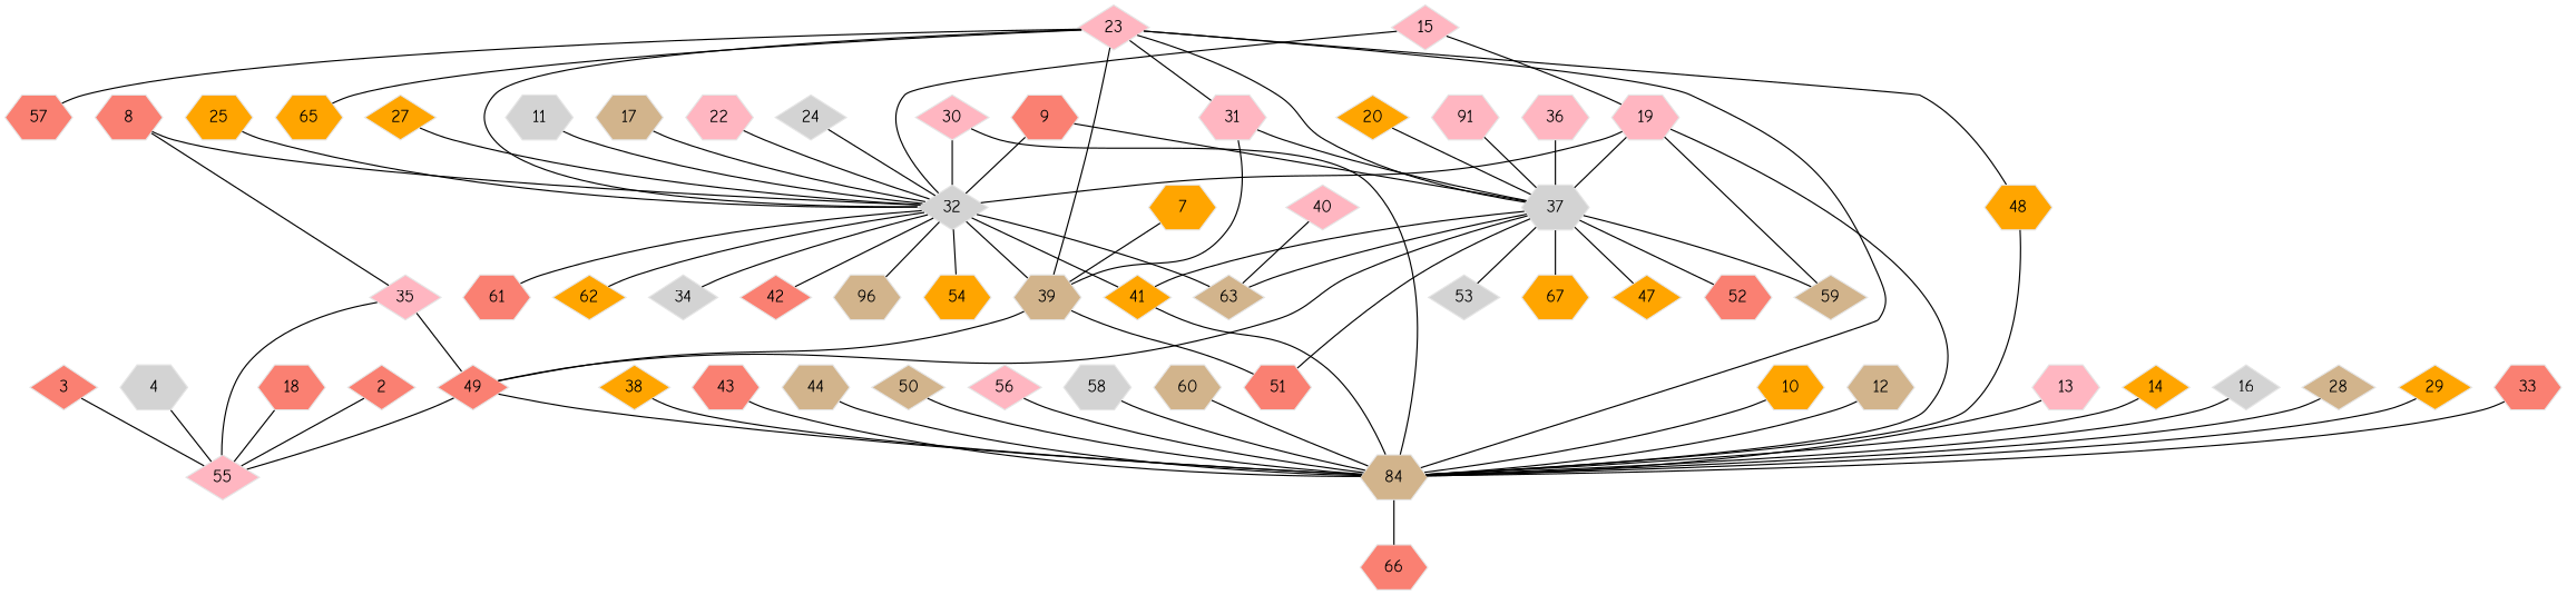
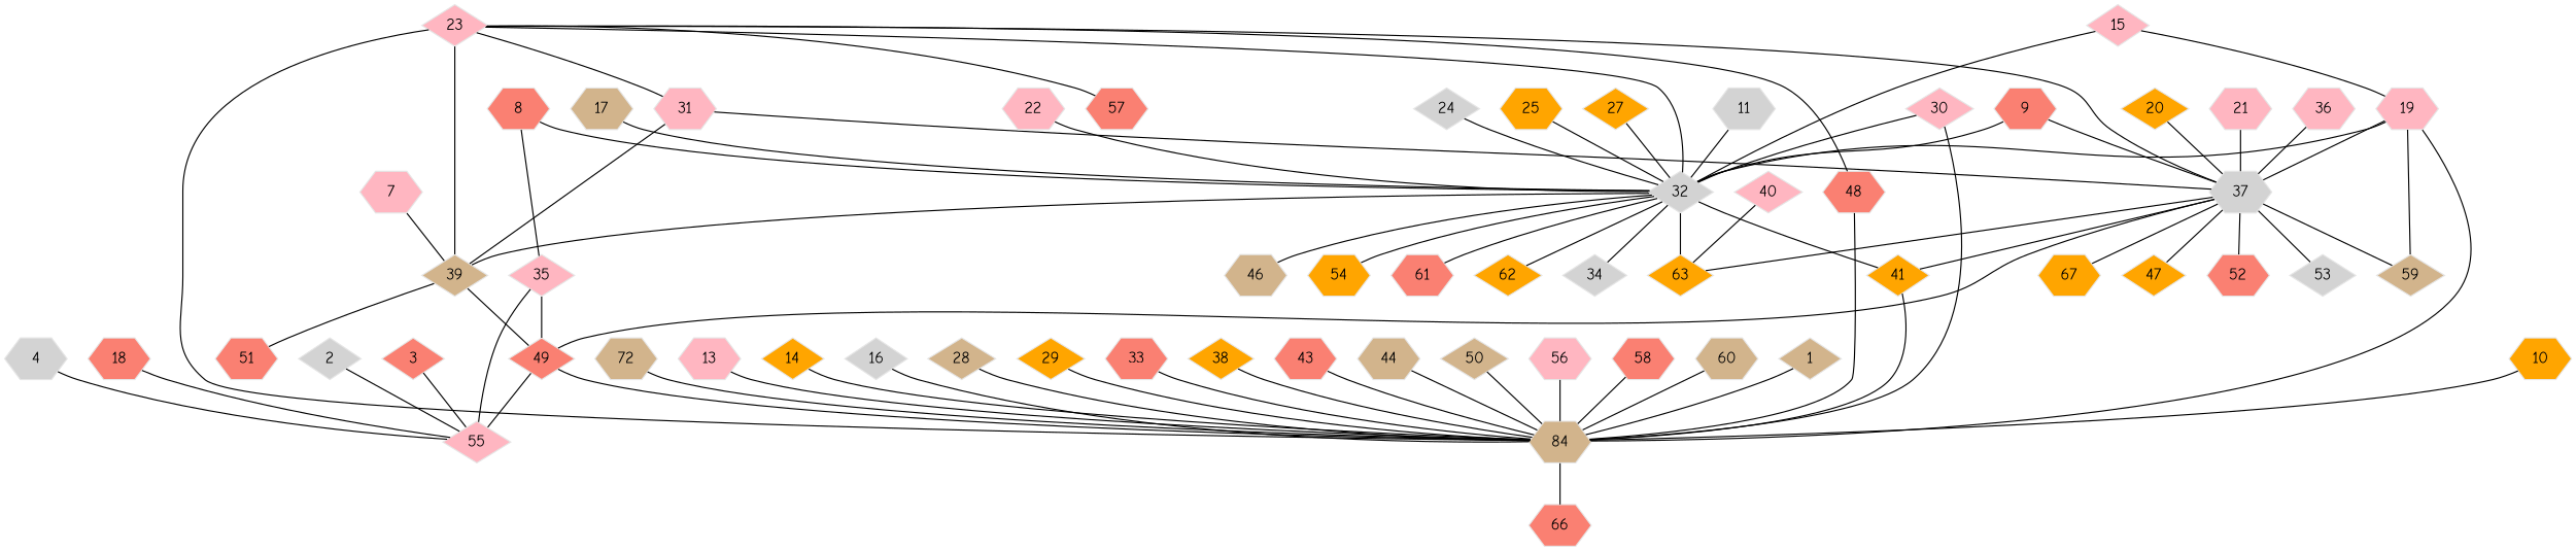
  graph {
    fontname="Comic Neue"
    node [color=gray90 fillcolor=salmon fontname="Comic Neue" shape=hexagon style=filled]
    edge [fontname="Comic Neue" weight=1.0]
+   1 [fillcolor=tan shape=diamond]
    n2 [fillcolor=tan label=84]
    66
-   2 [shape=diamond]
+   2 [fillcolor=lightgrey shape=diamond]
    55 [fillcolor=lightpink shape=diamond]
    3 [shape=diamond]
    4 [fillcolor=lightgrey]
    23 [fillcolor=lightpink shape=diamond]
-   39 [fillcolor=tan]
+   39 [fillcolor=tan shape=diamond]
    32 [fillcolor=lightgrey shape=diamond]
    37 [fillcolor=lightgrey]
    31 [fillcolor=lightpink]
-   48 [fillcolor=orange]
+   48
    57
-   65 [fillcolor=orange]
-   7 [fillcolor=orange]
+   7 [fillcolor=lightpink]
    49 [shape=diamond]
    51
    8
    35 [fillcolor=lightpink shape=diamond]
    34 [fillcolor=lightgrey shape=diamond]
    41 [fillcolor=orange shape=diamond]
-   42 [shape=diamond]
-   46 [fillcolor=tan label=96]
+   46 [fillcolor=tan]
    54 [fillcolor=orange]
    61
    62 [fillcolor=orange shape=diamond]
-   63 [fillcolor=tan shape=diamond]
+   63 [fillcolor=orange shape=diamond]
    9
    59 [fillcolor=tan shape=diamond]
    47 [fillcolor=orange shape=diamond]
    52
    53 [fillcolor=lightgrey shape=diamond]
    67 [fillcolor=orange]
    10 [fillcolor=orange]
    11 [fillcolor=lightgrey]
-   12 [fillcolor=tan]
+   12 [fillcolor=tan label=72]
    13 [fillcolor=lightpink]
    14 [fillcolor=orange shape=diamond]
    15 [fillcolor=lightpink shape=diamond]
    19 [fillcolor=lightpink]
    16 [fillcolor=lightgrey shape=diamond]
    17 [fillcolor=tan]
    18
    20 [fillcolor=orange shape=diamond]
-   21 [fillcolor=lightpink label=91]
+   21 [fillcolor=lightpink]
    22 [fillcolor=lightpink]
    24 [fillcolor=lightgrey shape=diamond]
    25 [fillcolor=orange]
    27 [fillcolor=orange shape=diamond]
    28 [fillcolor=tan shape=diamond]
    29 [fillcolor=orange shape=diamond]
    30 [fillcolor=lightpink shape=diamond]
    33
    36 [fillcolor=lightpink]
    38 [fillcolor=orange shape=diamond]
    40 [fillcolor=lightpink shape=diamond]
    43
    44 [fillcolor=tan]
    50 [fillcolor=tan shape=diamond]
-   56 [fillcolor=lightpink shape=diamond]
-   58 [fillcolor=lightgrey]
+   56 [fillcolor=lightpink]
+   58
    60 [fillcolor=tan]
+   1 -- n2
    n2 -- 66
    2 -- 55
    3 -- 55
    4 -- 55
    23 -- n2
    23 -- 39 [weight=6.0]
    23 -- 32
    23 -- 37
    23 -- 31 [weight=2.0]
    23 -- 48
    23 -- 57
-   23 -- 65
    39 -- 49
    39 -- 51
    32 -- 39
    32 -- 34
    32 -- 41
-   32 -- 42
    32 -- 46
    32 -- 54
    32 -- 61
    32 -- 62
    32 -- 63 [weight=8.0]
    37 -- 49
-   37 -- 51
    37 -- 41
    37 -- 63
    37 -- 59 [weight=2.0]
    37 -- 47
    37 -- 52
    37 -- 53
    37 -- 67
    31 -- 39 [weight=3.0]
    31 -- 37
    48 -- n2
    7 -- 39
    49 -- n2
    49 -- 55 [weight=2.0]
    8 -- 32
    8 -- 35
    35 -- 55 [weight=3.0]
    35 -- 49 [weight=6.0]
    41 -- n2
    9 -- 32
    9 -- 37
    10 -- n2
    11 -- 32
    12 -- n2
    13 -- n2
    14 -- n2
    15 -- 32
    15 -- 19
    19 -- n2 [weight=2.0]
    19 -- 32 [weight=2.0]
    19 -- 37 [weight=6.0]
    19 -- 59 [weight=3.0]
    16 -- n2
    17 -- 32
    18 -- 55
    20 -- 37
    21 -- 37
    22 -- 32
    24 -- 32
    25 -- 32
    27 -- 32
    28 -- n2
    29 -- n2
    30 -- n2 [weight=5.0]
    30 -- 32
    33 -- n2
    36 -- 37
    38 -- n2
    40 -- 63
    43 -- n2
    44 -- n2
    50 -- n2
    56 -- n2
    58 -- n2
    60 -- n2
  }
